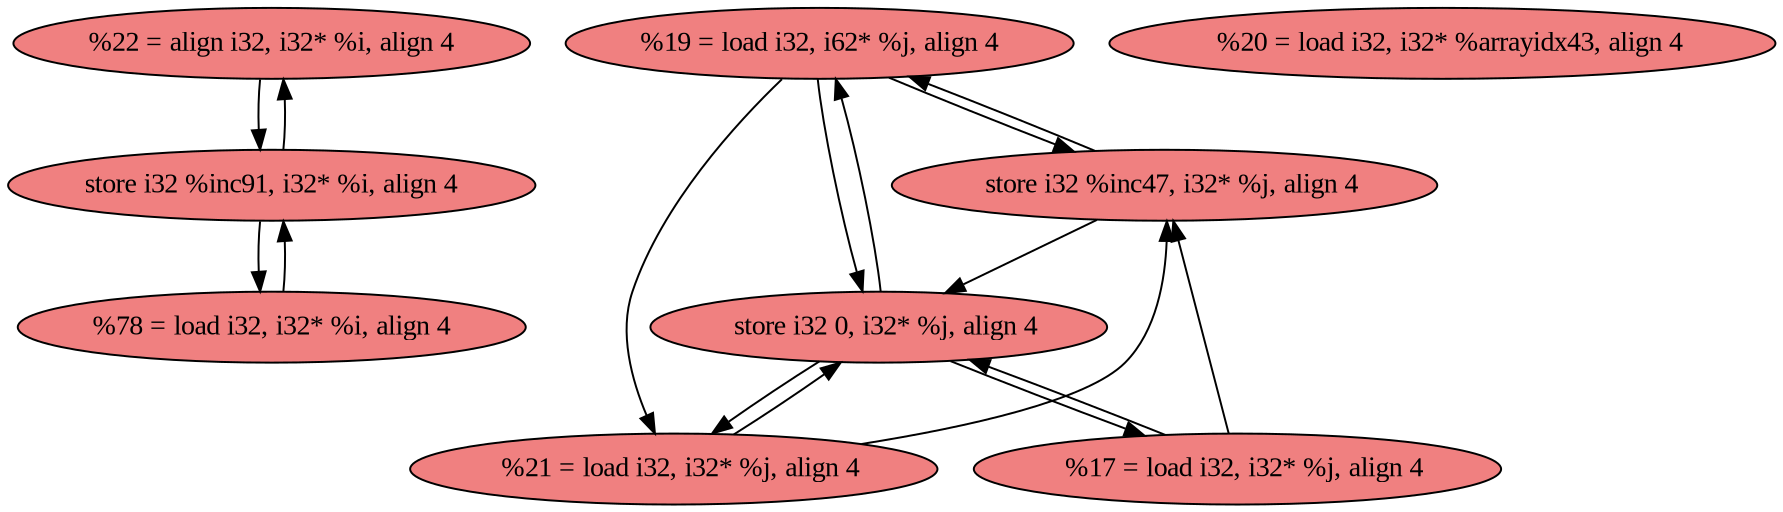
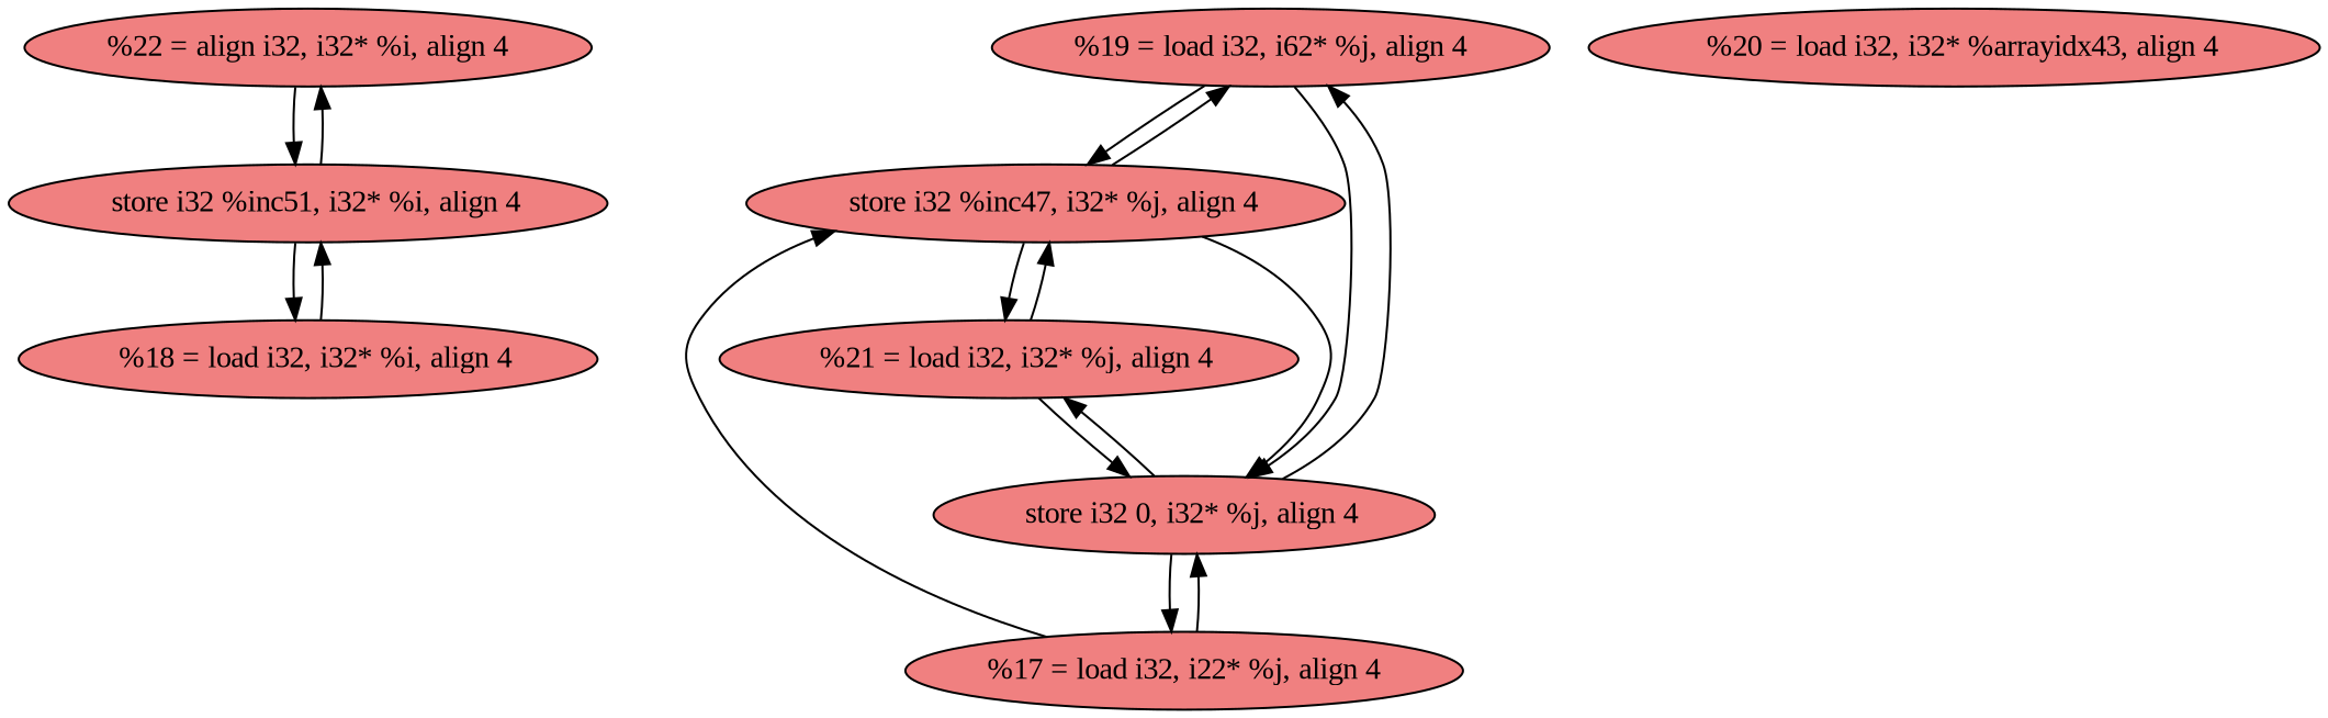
  digraph {
    fontname="Liberation Serif"
    node [fillcolor=lightcoral fontname="Liberation Serif" shape=ellipse style=filled]
    edge [fontname="Liberation Serif"]
    n1 [label="%22 = align i32, i32* %i, align 4"]
-   n2 [label="store i32 %inc91, i32* %i, align 4"]
-   n3 [label="%78 = load i32, i32* %i, align 4"]
+   n2 [label="  store i32 %inc51, i32* %i, align 4"]
+   n3 [label="  %18 = load i32, i32* %i, align 4"]
    n4 [label="%19 = load i32, i62* %j, align 4"]
    n5 [label="  store i32 %inc47, i32* %j, align 4"]
    n6 [label="  store i32 0, i32* %j, align 4"]
    n7 [label="  %21 = load i32, i32* %j, align 4"]
-   n8 [label="  %17 = load i32, i32* %j, align 4"]
+   n8 [label="%17 = load i32, i22* %j, align 4"]
    n9 [label="  %20 = load i32, i32* %arrayidx43, align 4"]
    n1 -> n2
    n2 -> n1
    n2 -> n3
    n3 -> n2
    n4 -> n5
    n4 -> n6
    n5 -> n4
    n5 -> n6
-   n4 -> n7
+   n5 -> n7
    n6 -> n4
    n6 -> n7
    n6 -> n8
    n7 -> n5
    n7 -> n6
    n8 -> n5
    n8 -> n6
  }
